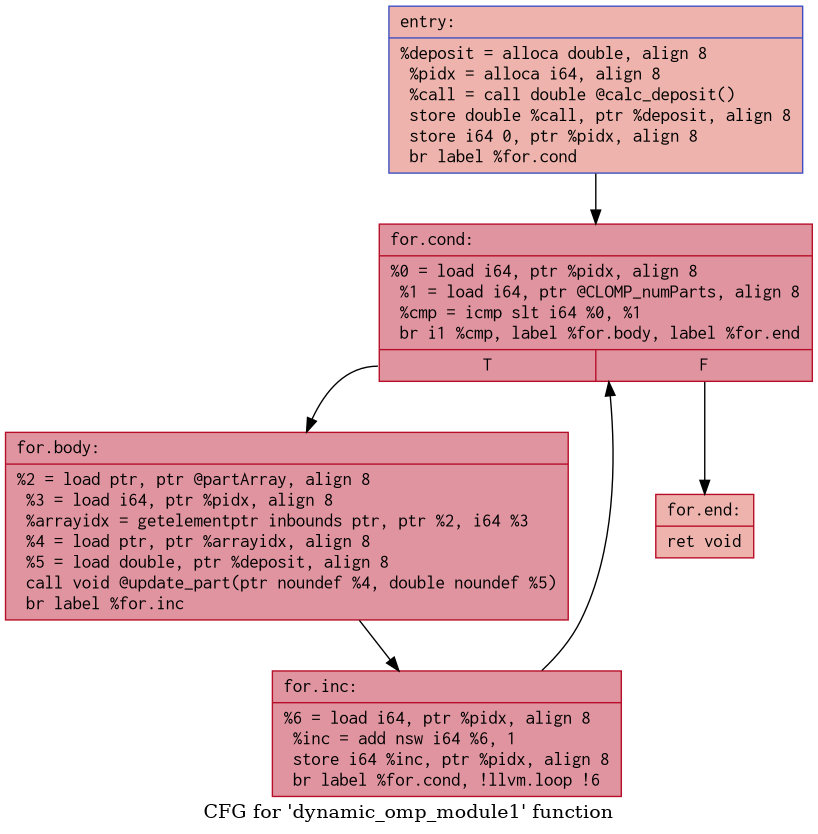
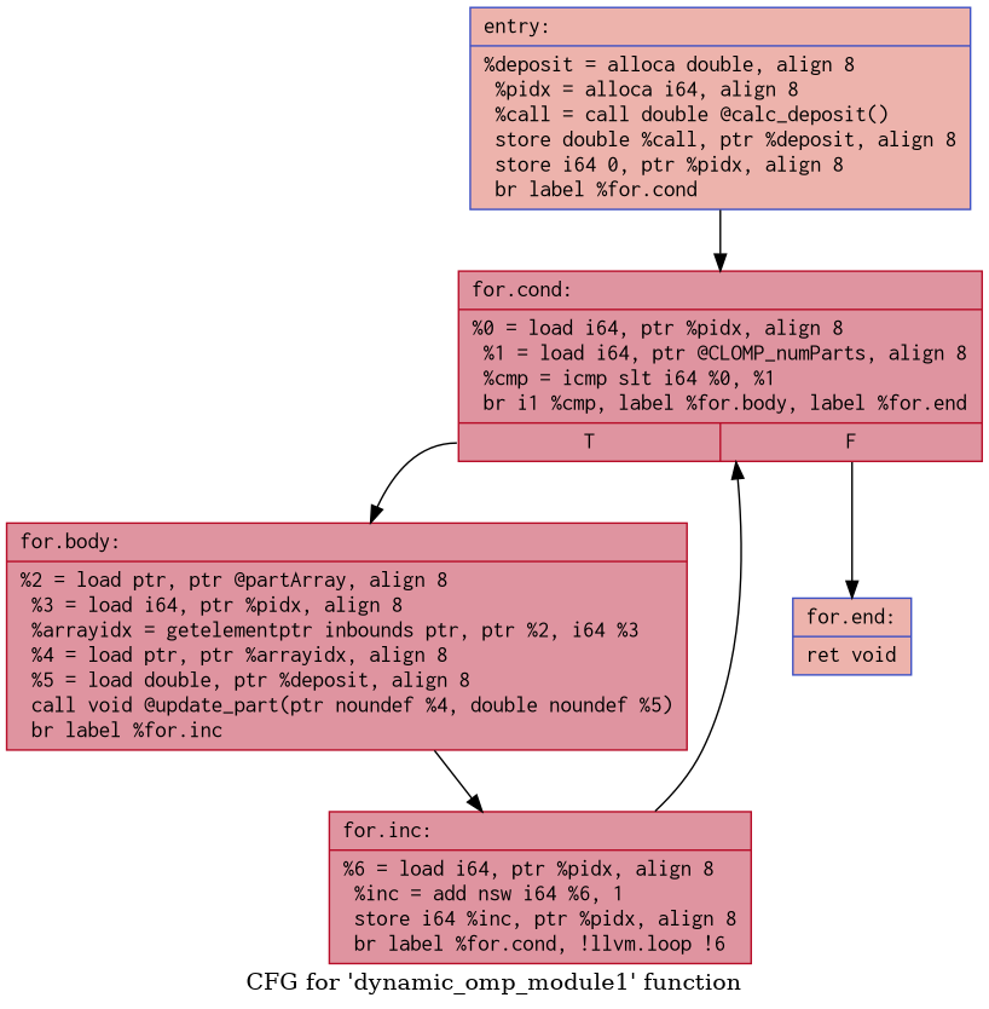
  digraph {
    label="CFG for 'dynamic_omp_module1' function"
    node [color="#b70d28ff" fillcolor="#b70d2870" fontname=Courier shape=record style=filled]
    n1 [color="#3d50c3ff" fillcolor="#d6524470" label="{entry:\l|  %deposit = alloca double, align 8\l  %pidx = alloca i64, align 8\l  %call = call double @calc_deposit()\l  store double %call, ptr %deposit, align 8\l  store i64 0, ptr %pidx, align 8\l  br label %for.cond\l}"]
    n2 [label="{for.cond:\l|  %0 = load i64, ptr %pidx, align 8\l  %1 = load i64, ptr @CLOMP_numParts, align 8\l  %cmp = icmp slt i64 %0, %1\l  br i1 %cmp, label %for.body, label %for.end\l|{<s0>T|<s1>F}}"]
    n3 [label="{for.body:\l|  %2 = load ptr, ptr @partArray, align 8\l  %3 = load i64, ptr %pidx, align 8\l  %arrayidx = getelementptr inbounds ptr, ptr %2, i64 %3\l  %4 = load ptr, ptr %arrayidx, align 8\l  %5 = load double, ptr %deposit, align 8\l  call void @update_part(ptr noundef %4, double noundef %5)\l  br label %for.inc\l}"]
-   n4 [fillcolor="#d6524470" label="{for.end:\l|  ret void\l}"]
+   n4 [color="#3d50c3ff" fillcolor="#d6524470" label="{for.end:\l|  ret void\l}"]
    n5 [label="{for.inc:\l|  %6 = load i64, ptr %pidx, align 8\l  %inc = add nsw i64 %6, 1\l  store i64 %inc, ptr %pidx, align 8\l  br label %for.cond, !llvm.loop !6\l}"]
    n1 -> n2
    n2 -> n3 [tailport=s0]
    n2 -> n4 [tailport=s1]
    n3 -> n5
    n5 -> n2
  }
